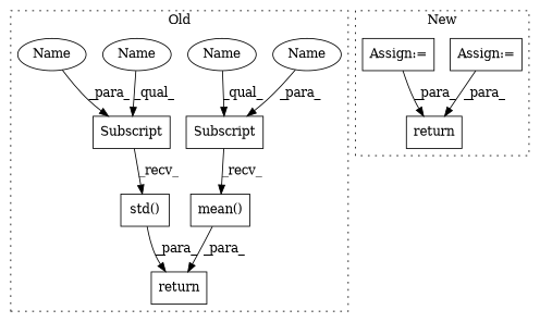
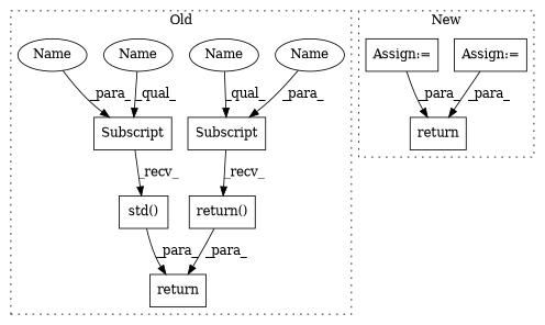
  digraph {
    node [a=87 l=7 s=1112 shape=box]
    n1 [a=75 l=18 label="std()"]
    n2 [a=93 label=return s=1074]
    n3 [a=63 l="12,0" label=Subscript s="1112,0"]
    n4 [a=63 l="12,0" label=Subscript s="1081,0"]
-   n5 [a=75 l=19 label="mean()" s=1081]
+   n5 [a=75 l=19 label="return()" s=1081]
    n6 [l=8 label=Name s=1084 shape=ellipse]
    n7 [l=8 label=Name s=1115 shape=ellipse]
    n8 [l=2 label=Name s=1081 shape=ellipse]
    n9 [l=2 label=Name shape=ellipse]
    n10 [a=93 label=return s=1443]
    n11 [a=68 l=3 label="Assign:=" s=1096]
    n12 [a=68 l=3 label="Assign:=" s=1163]
    subgraph cluster_1 {
      label=Old
      style=dotted
      n1
      n2
      n3
      n4
      n5
      n6
      n7
      n8
      n9
    }
    subgraph cluster_2 {
      label=New
      style=dotted
      n10
      n11
      n12
    }
    n1 -> n2 [label=_para_]
    n3 -> n1 [label=_recv_]
    n4 -> n5 [label=_recv_]
    n5 -> n2 [label=_para_]
    n6 -> n4 [label=_para_]
    n7 -> n3 [label=_para_]
    n8 -> n4 [label=_qual_]
    n9 -> n3 [label=_qual_]
    n11 -> n10 [label=_para_]
    n12 -> n10 [label=_para_]
  }
